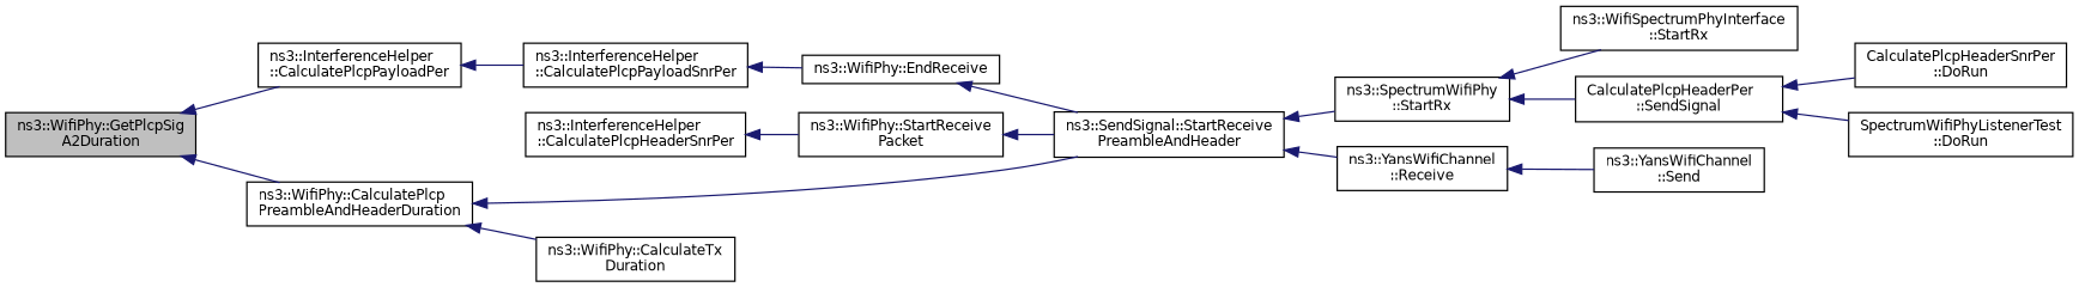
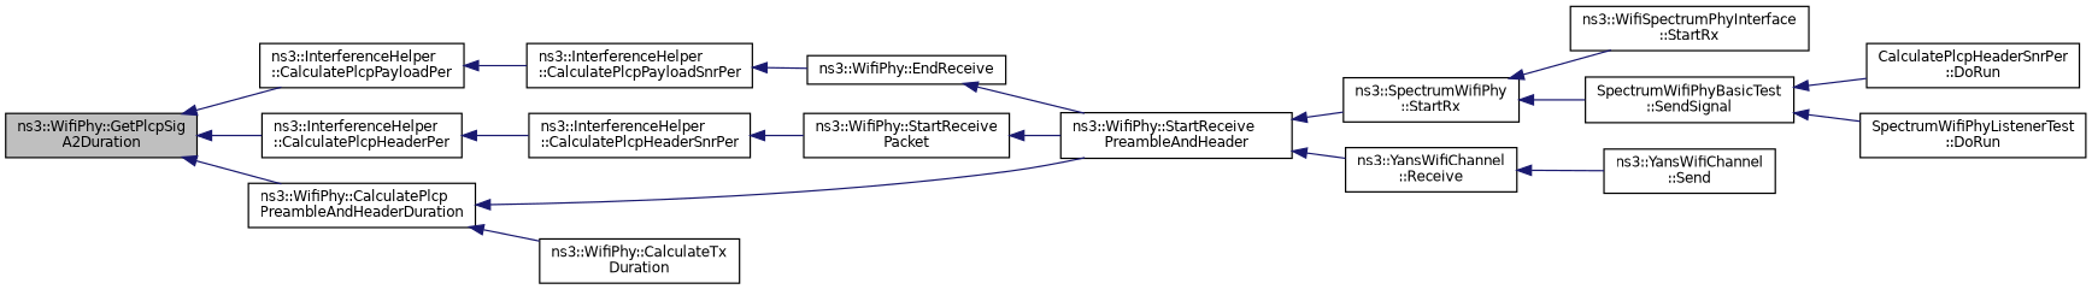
  digraph {
    fontname="DejaVu Sans"
    rankdir=LR
    node [color=black fillcolor=white fontname="DejaVu Sans" fontsize=10 shape=record style=filled]
    edge [color=midnightblue dir=back fontname="DejaVu Sans" fontsize=10 labelfontname=Helvetica labelfontsize=10 style=solid]
    n1 [fillcolor=grey75 fontcolor=black height=0.2 label="ns3::WifiPhy::GetPlcpSig\lA2Duration" width=0.4]
    n2 [height=0.2 label="ns3::InterferenceHelper\l::CalculatePlcpPayloadPer" width=0.4]
+   n3 [height=0.2 label="ns3::InterferenceHelper\l::CalculatePlcpHeaderPer" width=0.4]
    n4 [height=0.2 label="ns3::WifiPhy::CalculatePlcp\lPreambleAndHeaderDuration" width=0.4]
    n5 [height=0.2 label="ns3::InterferenceHelper\l::CalculatePlcpPayloadSnrPer" width=0.4]
    n6 [height=0.2 label="ns3::InterferenceHelper\l::CalculatePlcpHeaderSnrPer" width=0.4]
-   n7 [height=0.2 label="ns3::SendSignal::StartReceive\lPreambleAndHeader" width=0.4]
+   n7 [height=0.2 label="ns3::WifiPhy::StartReceive\lPreambleAndHeader" width=0.4]
    n8 [height=0.2 label="ns3::WifiPhy::CalculateTx\lDuration" width=0.4]
    n9 [height=0.2 label="ns3::WifiPhy::EndReceive" width=0.4]
    n10 [height=0.2 label="ns3::SpectrumWifiPhy\l::StartRx" width=0.4]
    n11 [height=0.2 label="ns3::YansWifiChannel\l::Receive" width=0.4]
    n12 [height=0.2 label="ns3::WifiSpectrumPhyInterface\l::StartRx" width=0.4]
-   n13 [height=0.2 label="CalculatePlcpHeaderPer\l::SendSignal" width=0.4]
+   n13 [height=0.2 label="SpectrumWifiPhyBasicTest\l::SendSignal" width=0.4]
    n14 [height=0.2 label="ns3::YansWifiChannel\l::Send" width=0.4]
    n15 [height=0.2 label="CalculatePlcpHeaderSnrPer\l::DoRun" width=0.4]
    n16 [height=0.2 label="SpectrumWifiPhyListenerTest\l::DoRun" width=0.4]
    n17 [height=0.2 label="ns3::WifiPhy::StartReceive\lPacket" width=0.4]
    n1 -> n2
+   n1 -> n3
    n1 -> n4
    n2 -> n5
+   n3 -> n6
    n4 -> n7
    n4 -> n8
    n5 -> n9
    n6 -> n17
    n7 -> n10
    n7 -> n11
    n9 -> n7
    n10 -> n12
    n10 -> n13
    n11 -> n14
    n13 -> n15
    n13 -> n16
    n17 -> n7
  }
